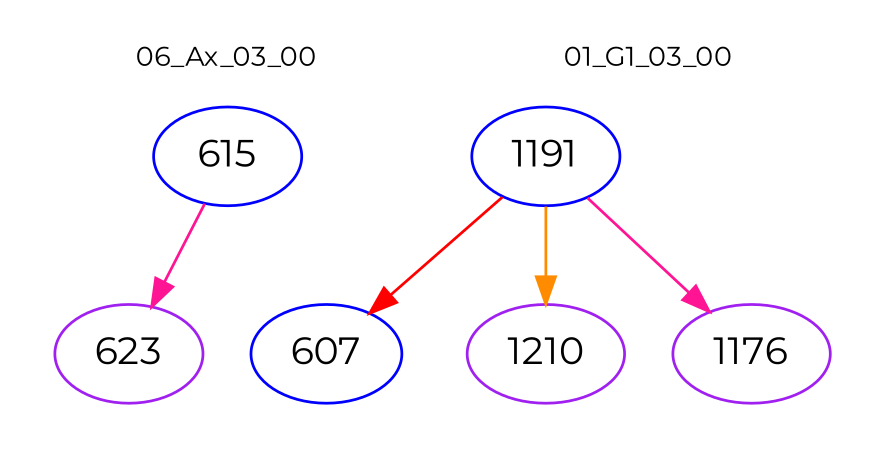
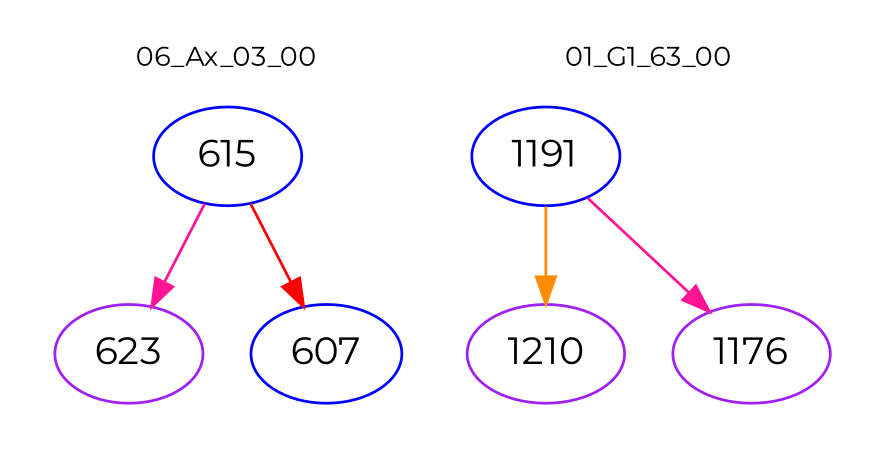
  digraph {
    fontname=Montserrat
    node [color=blue fontname=Montserrat]
    edge [color=deeppink fontname=Montserrat]
    n1 [label=615]
    n2 [color=purple label=623]
    n3 [label=607]
    n4 [label=1191]
    n5 [color=purple label=1210]
    n6 [color=purple label=1176]
    subgraph cluster_1 {
      color=white
      fontsize=10
      label="06_Ax_03_00"
      n1
      n2
      n3
    }
    subgraph cluster_2 {
      color=white
      fontsize=10
-     label="01_G1_03_00"
+     label="01_G1_63_00"
      n4
      n5
      n6
    }
    n1 -> n2
-   n4 -> n3 [color=red]
+   n1 -> n3 [color=red]
    n4 -> n5 [color=darkorange]
    n4 -> n6
  }
